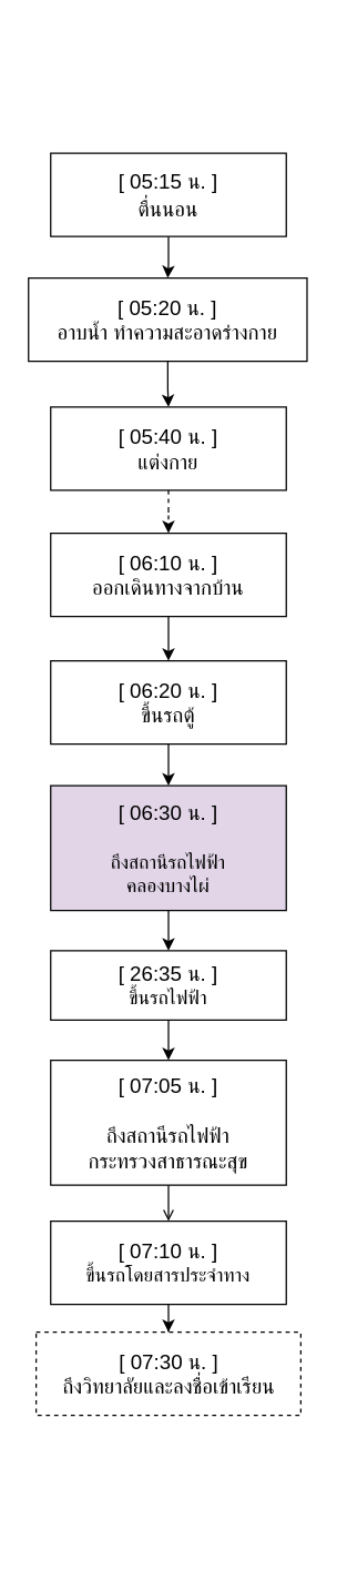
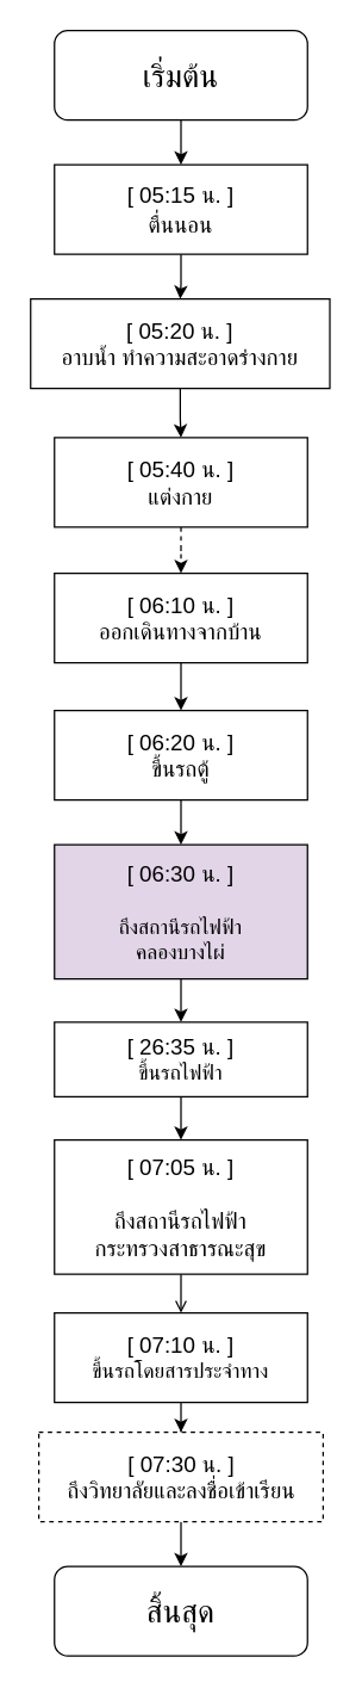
  <mxCell id="0" />
  <mxCell id="1" parent="0" />
+ <mxCell id="2" value="" style="edgeStyle=orthogonalEdgeStyle;rounded=0;orthogonalLoop=1;jettySize=auto;html=1;" edge="1" parent="1" source="3" target="6"><mxGeometry relative="1" as="geometry" /></mxCell>
+ <mxCell id="3" value="&lt;font style=&quot;font-size: 21px;&quot;&gt;เริ่มต้น&lt;/font&gt;" style="rounded=1;whiteSpace=wrap;html=1;glass=0;" vertex="1" parent="1"><mxGeometry x="36" y="20" width="170" height="60" as="geometry" /></mxCell>
+ <mxCell id="4" value="&lt;font style=&quot;font-size: 21px;&quot;&gt;สิ้นสุด&lt;/font&gt;" style="rounded=1;whiteSpace=wrap;html=1;glass=0;" vertex="1" parent="1"><mxGeometry x="36" y="1050" width="170" height="60" as="geometry" /></mxCell>
  <mxCell id="5" value="" style="edgeStyle=orthogonalEdgeStyle;rounded=0;orthogonalLoop=1;jettySize=auto;html=1;" edge="1" parent="1" source="6" target="8"><mxGeometry relative="1" as="geometry" /></mxCell>
  <mxCell id="6" value="&lt;div&gt;&lt;font style=&quot;font-size: 15px;&quot;&gt;[ 05:15 น. ]&lt;/font&gt;&lt;/div&gt;&lt;div&gt;&lt;font style=&quot;font-size: 15px;&quot;&gt;ตื่นนอน&lt;/font&gt;&lt;/div&gt;" style="rounded=0;whiteSpace=wrap;html=1;fontSize=16;" vertex="1" parent="1"><mxGeometry x="36" y="110" width="170" height="60" as="geometry" /></mxCell>
  <mxCell id="7" value="" style="edgeStyle=orthogonalEdgeStyle;rounded=0;orthogonalLoop=1;jettySize=auto;html=1;" edge="1" parent="1" source="8" target="10"><mxGeometry relative="1" as="geometry" /></mxCell>
  <mxCell id="8" value="&lt;div&gt;&lt;font style=&quot;font-size: 15px;&quot;&gt;[ 05:20 น. ]&lt;/font&gt;&lt;/div&gt;&lt;div&gt;&lt;font style=&quot;font-size: 15px;&quot;&gt;อาบน้ำ ทำความสะอาดร่างกาย&lt;/font&gt;&lt;/div&gt;" style="rounded=0;whiteSpace=wrap;html=1;" vertex="1" parent="1"><mxGeometry x="20" y="200" width="201" height="60" as="geometry" /></mxCell>
  <mxCell id="9" value="" style="edgeStyle=orthogonalEdgeStyle;rounded=0;orthogonalLoop=1;jettySize=auto;html=1;dashed=1;" edge="1" parent="1" source="10" target="12"><mxGeometry relative="1" as="geometry" /></mxCell>
  <mxCell id="10" value="&lt;div&gt;&lt;font style=&quot;font-size: 15px;&quot;&gt;[ 05:40 น. ]&lt;/font&gt;&lt;/div&gt;&lt;div&gt;&lt;font style=&quot;font-size: 15px;&quot;&gt;แต่งกาย&lt;/font&gt;&lt;/div&gt;" style="rounded=0;whiteSpace=wrap;html=1;" vertex="1" parent="1"><mxGeometry x="36" y="293" width="170" height="60" as="geometry" /></mxCell>
  <mxCell id="11" value="" style="edgeStyle=orthogonalEdgeStyle;rounded=0;orthogonalLoop=1;jettySize=auto;html=1;" edge="1" parent="1" source="12" target="14"><mxGeometry relative="1" as="geometry" /></mxCell>
  <mxCell id="12" value="&lt;div&gt;&lt;font style=&quot;font-size: 15px;&quot;&gt;[ 06:10 น. ]&lt;/font&gt;&lt;br&gt;&lt;/div&gt;&lt;div&gt;&lt;font style=&quot;font-size: 15px;&quot;&gt;ออกเดินทางจากบ้าน&lt;/font&gt;&lt;/div&gt;" style="rounded=0;whiteSpace=wrap;html=1;" vertex="1" parent="1"><mxGeometry x="36" y="384" width="170" height="60" as="geometry" /></mxCell>
  <mxCell id="13" value="" style="edgeStyle=orthogonalEdgeStyle;rounded=0;orthogonalLoop=1;jettySize=auto;html=1;" edge="1" parent="1" source="14" target="16"><mxGeometry relative="1" as="geometry" /></mxCell>
  <mxCell id="14" value="&lt;div&gt;&lt;font style=&quot;font-size: 15px;&quot;&gt;[ 06:20 น. ]&lt;/font&gt;&lt;/div&gt;&lt;div&gt;&lt;font style=&quot;font-size: 15px;&quot;&gt;ขึ้นรถตู้&lt;/font&gt;&lt;/div&gt;" style="rounded=0;whiteSpace=wrap;html=1;" vertex="1" parent="1"><mxGeometry x="36" y="476" width="170" height="60" as="geometry" /></mxCell>
  <mxCell id="15" value="" style="edgeStyle=orthogonalEdgeStyle;rounded=0;orthogonalLoop=1;jettySize=auto;html=1;" edge="1" parent="1" source="16" target="18"><mxGeometry relative="1" as="geometry" /></mxCell>
  <mxCell id="16" value="&lt;div&gt;&lt;font style=&quot;font-size: 15px;&quot;&gt;[ 06:30 น. ]&lt;/font&gt;&lt;/div&gt;&lt;div&gt;&lt;font style=&quot;font-size: 15px;&quot;&gt;&lt;br&gt;&lt;/font&gt;&lt;/div&gt;&lt;div&gt;&lt;font style=&quot;font-size: 14px;&quot;&gt;ถึงสถานีรถไฟฟ้า&lt;/font&gt;&lt;/div&gt;&lt;div&gt;&lt;font style=&quot;font-size: 14px;&quot;&gt;คลองบางไผ่&lt;/font&gt;&lt;/div&gt;" style="rounded=0;whiteSpace=wrap;html=1;fillColor=#e1d5e7;" vertex="1" parent="1"><mxGeometry x="36" y="566" width="170" height="90" as="geometry" /></mxCell>
  <mxCell id="17" value="" style="edgeStyle=orthogonalEdgeStyle;rounded=0;orthogonalLoop=1;jettySize=auto;html=1;" edge="1" parent="1" source="18" target="20"><mxGeometry relative="1" as="geometry" /></mxCell>
  <mxCell id="18" value="&lt;div&gt;&lt;font style=&quot;font-size: 15px;&quot;&gt;[ 26:35 น. ]&lt;/font&gt;&lt;/div&gt;&lt;div&gt;&lt;font style=&quot;font-size: 14px;&quot;&gt;ขึ้นรถไฟฟ้า&lt;/font&gt;&lt;/div&gt;" style="rounded=0;whiteSpace=wrap;html=1;" vertex="1" parent="1"><mxGeometry x="36" y="685" width="170" height="50" as="geometry" /></mxCell>
  <mxCell id="19" value="" style="edgeStyle=orthogonalEdgeStyle;rounded=0;orthogonalLoop=1;jettySize=auto;html=1;endArrow=open;" edge="1" parent="1" source="20" target="22"><mxGeometry relative="1" as="geometry" /></mxCell>
  <mxCell id="20" value="&lt;div&gt;&lt;font style=&quot;font-size: 15px;&quot;&gt;[ 07:05 น. ]&lt;/font&gt;&lt;/div&gt;&lt;div&gt;&lt;font style=&quot;font-size: 15px;&quot;&gt;&lt;br&gt;&lt;/font&gt;&lt;/div&gt;&lt;div&gt;&lt;font style=&quot;font-size: 15px;&quot;&gt;ถึงสถานีรถไฟฟ้า&lt;/font&gt;&lt;/div&gt;&lt;div&gt;&lt;font style=&quot;font-size: 15px;&quot;&gt;กระทรวงสาธารณะสุข&lt;/font&gt;&lt;/div&gt;" style="rounded=0;whiteSpace=wrap;html=1;" vertex="1" parent="1"><mxGeometry x="36" y="764" width="170" height="90" as="geometry" /></mxCell>
  <mxCell id="21" value="" style="edgeStyle=orthogonalEdgeStyle;rounded=0;orthogonalLoop=1;jettySize=auto;html=1;" edge="1" parent="1" source="22" target="24"><mxGeometry relative="1" as="geometry" /></mxCell>
  <mxCell id="22" value="&lt;div&gt;&lt;font style=&quot;font-size: 15px;&quot;&gt;[ 07:10 น. ]&lt;/font&gt;&lt;/div&gt;&lt;font style=&quot;font-size: 14px;&quot;&gt;ขึ้นรถโดยสารประจำทาง&lt;/font&gt;" style="rounded=0;whiteSpace=wrap;html=1;" vertex="1" parent="1"><mxGeometry x="36" y="880" width="170" height="60" as="geometry" /></mxCell>
+ <mxCell id="23" value="" style="edgeStyle=orthogonalEdgeStyle;rounded=0;orthogonalLoop=1;jettySize=auto;html=1;" edge="1" parent="1" source="24" target="4"><mxGeometry relative="1" as="geometry" /></mxCell>
  <mxCell id="24" value="&lt;div&gt;&lt;font style=&quot;font-size: 15px;&quot;&gt;[ 07:30 น. ]&lt;/font&gt;&lt;/div&gt;&lt;font style=&quot;font-size: 15px;&quot;&gt;ถึงวิทยาลัยและลงชื่อเข้าเรียน&lt;/font&gt;" style="rounded=0;whiteSpace=wrap;html=1;dashed=1;" vertex="1" parent="1"><mxGeometry x="25.5" y="960" width="191" height="60" as="geometry" /></mxCell>
